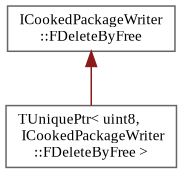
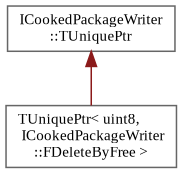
  digraph {
    rankdir=TB
    fontname="Liberation Serif"
    node [color=grey40 fillcolor=white fontname="Liberation Serif" fontsize=10 shape=box style=filled]
-   n1 [height=0.2 label="ICookedPackageWriter\l::FDeleteByFree" width=0.4]
+   n1 [height=0.2 label="ICookedPackageWriter\l::TUniquePtr" width=0.4]
    n2 [height=0.2 label="TUniquePtr\< uint8,\l ICookedPackageWriter\l::FDeleteByFree \>" width=0.4]
    n1 -> n2 [color=firebrick4 dir=back fontname="Liberation Serif" fontsize=10 labelfontname=Helvetica labelfontsize=10 style=solid]
  }
